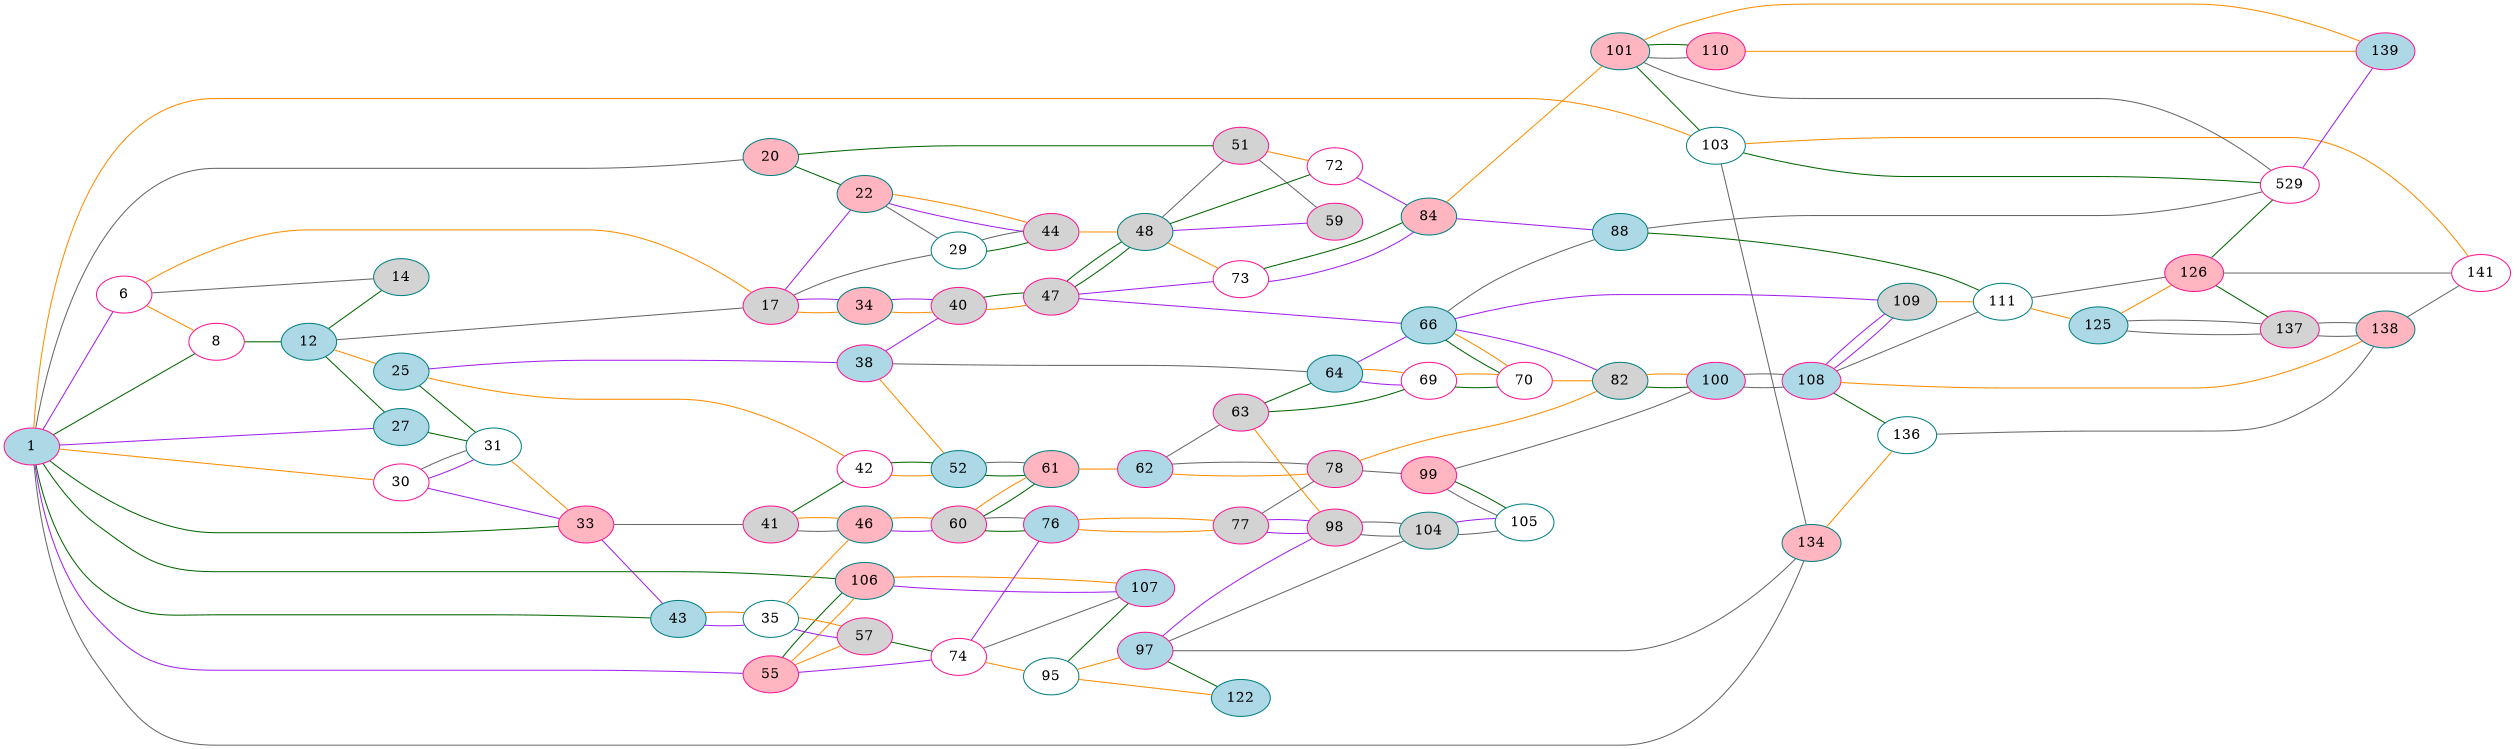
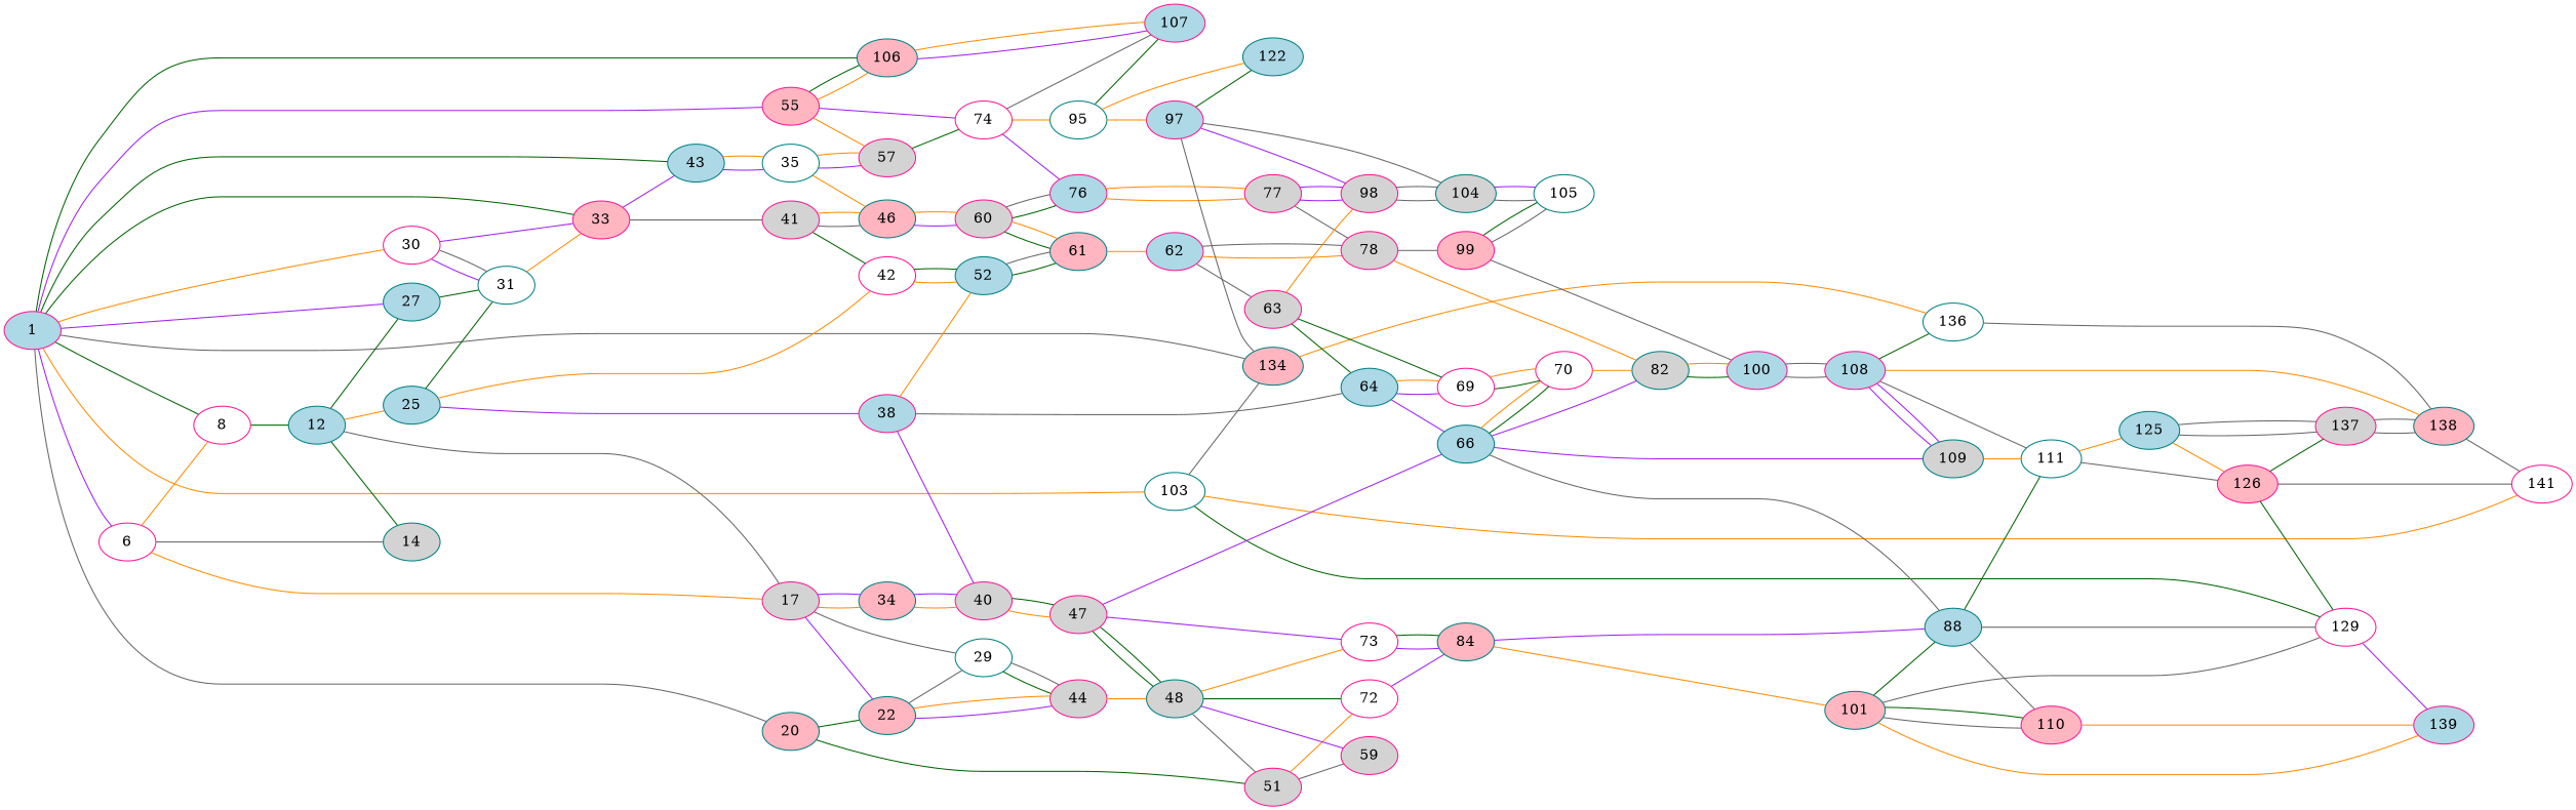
  graph {
    rankdir=LR
    node [color=deeppink fillcolor=lightblue style=filled]
    edge [color=darkorange]
    1 [super="+9+2"]
    6 [fillcolor=white super="+7"]
    8 [fillcolor=white super="+11"]
    20 [color=teal fillcolor=lightpink super="+21"]
    27 [color=teal]
    30 [fillcolor=white]
    33 [fillcolor=lightpink super="+35"]
    43 [color=teal]
    55 [fillcolor=lightpink super="+56"]
    103 [color=teal fillcolor=white super="+143"]
    106 [color=teal fillcolor=lightpink]
    134 [color=teal fillcolor=lightpink super="+135"]
    14 [color=teal fillcolor=lightgrey]
    17 [fillcolor=lightgrey super="+18"]
    12 [color=teal super="+13+24"]
    22 [color=teal fillcolor=lightpink super="+23"]
    51 [fillcolor=lightgrey super="+53"]
    31 [color=teal fillcolor=white super="+32"]
    41 [fillcolor=lightgrey]
    n20 [color=teal fillcolor=white label=35]
    57 [fillcolor=lightgrey]
    74 [fillcolor=white super="+75+93"]
-   129 [fillcolor=white super="+130" label=529]
+   129 [fillcolor=white super="+130"]
    141 [fillcolor=white]
    107
    136 [color=teal fillcolor=white]
    29 [color=teal fillcolor=white]
    34 [color=teal fillcolor=lightpink]
    25 [color=teal super="+37+26"]
    38 [super="+39"]
    42 [fillcolor=white]
    44 [fillcolor=lightgrey]
    40 [fillcolor=lightgrey]
    59 [fillcolor=lightgrey]
    72 [fillcolor=white]
    48 [color=teal fillcolor=lightgrey super="+58+49"]
    52 [color=teal]
    64 [color=teal super="+65"]
    46 [color=teal fillcolor=lightpink]
    47 [fillcolor=lightgrey super="+68"]
    61 [color=teal fillcolor=lightpink]
    66 [color=teal super="+67"]
    69 [fillcolor=white]
    73 [fillcolor=white]
    60 [fillcolor=lightgrey]
    76
    70 [fillcolor=white]
    82 [color=teal fillcolor=lightgrey super="+83"]
    88 [color=teal super="+89"]
    109 [color=teal fillcolor=lightgrey]
    84 [color=teal fillcolor=lightpink super="+91+85"]
    62
    95 [color=teal fillcolor=white super="+96"]
    77 [fillcolor=lightgrey]
    63 [fillcolor=lightgrey super="+79"]
    78 [fillcolor=lightgrey super="+80"]
    98 [fillcolor=lightgrey]
    99 [fillcolor=lightpink]
    100
    110 [fillcolor=lightpink]
    111 [color=teal fillcolor=white super="+112+115"]
    101 [color=teal fillcolor=lightpink super="+102"]
    97 [super="+118"]
    122 [color=teal super="+132"]
    104 [color=teal fillcolor=lightgrey]
    105 [color=teal fillcolor=white]
    108 [super="+113"]
    139
    125 [color=teal]
    126 [fillcolor=lightpink super="+127"]
    138 [color=teal fillcolor=lightpink super="+140"]
    137 [fillcolor=lightgrey]
    1 -- 6 [color=purple]
    1 -- 8 [color=darkgreen]
    1 -- 20 [color=gray40]
    1 -- 27 [color=purple]
    1 -- 30
    1 -- 33 [color=darkgreen]
    1 -- 43 [color=darkgreen]
    1 -- 55 [color=purple]
    1 -- 103 [weight=2]
    1 -- 106 [color=darkgreen]
    1 -- 134 [color=gray40]
    6 -- 8
    6 -- 14 [color=gray40]
    6 -- 17
    8 -- 12 [color=darkgreen]
    20 -- 22 [color=darkgreen]
    20 -- 51 [color=darkgreen weight=2]
    27 -- 31 [color=darkgreen]
    30 -- 33 [color=purple]
    30 -- 31 [color=purple]
    30 -- 31 [color=gray40]
    33 -- 43 [color=purple]
    33 -- 41 [color=gray40]
    43 -- n20 [color=purple]
    43 -- n20
    55 -- 106
    55 -- 106 [color=darkgreen]
    55 -- 57
    55 -- 74 [color=purple]
    103 -- 134 [color=gray40]
    103 -- 129 [color=darkgreen]
    103 -- 141
    106 -- 107 [color=purple]
    106 -- 107
    134 -- 136
    17 -- 22 [color=purple]
    17 -- 29 [color=gray40]
    17 -- 34 [weight=2]
    17 -- 34 [color=purple]
    12 -- 27 [color=darkgreen]
    12 -- 14 [color=darkgreen weight=2]
    12 -- 17 [color=gray40]
    12 -- 25 [weight=2]
    22 -- 29 [color=gray40]
    22 -- 44 [color=purple]
    22 -- 44
    51 -- 59 [color=gray40]
    51 -- 72
    31 -- 33
    41 -- 42 [color=darkgreen]
    41 -- 46 [color=gray40]
    41 -- 46
    n20 -- 57 [color=purple]
    n20 -- 57
    n20 -- 46
    57 -- 74 [color=darkgreen]
    74 -- 107 [color=gray40]
    74 -- 76 [color=purple]
    74 -- 95 [weight=2]
    129 -- 139 [color=purple]
    136 -- 138 [color=gray40]
    29 -- 44 [color=darkgreen]
    29 -- 44 [color=gray40]
    34 -- 40
    34 -- 40 [color=purple]
    25 -- 31 [color=darkgreen]
    25 -- 38 [color=purple]
    25 -- 42
    38 -- 40 [color=purple]
    38 -- 52
    38 -- 64 [color=gray40]
    42 -- 52
    42 -- 52 [color=darkgreen]
    44 -- 48
    40 -- 47
    40 -- 47 [color=darkgreen]
    72 -- 84 [color=purple]
    48 -- 51 [color=gray40]
    48 -- 59 [color=purple weight=2]
    48 -- 72 [color=darkgreen]
    48 -- 73
    52 -- 61 [color=darkgreen]
    52 -- 61 [color=gray40]
    64 -- 66 [color=purple]
    64 -- 69 [color=purple]
    64 -- 69
    46 -- 60 [color=purple]
    46 -- 60
    47 -- 48 [color=darkgreen]
    47 -- 48 [color=darkgreen]
    47 -- 66 [color=purple]
    47 -- 73 [color=purple]
    61 -- 62
    66 -- 70 [color=darkgreen]
    66 -- 70
    66 -- 82 [color=purple]
    66 -- 88 [color=gray40]
    66 -- 109 [color=purple]
    69 -- 70 [color=darkgreen]
    69 -- 70
    73 -- 84 [color=purple]
    73 -- 84 [color=darkgreen]
    60 -- 61 [color=darkgreen]
    60 -- 61
    60 -- 76 [color=darkgreen]
    60 -- 76 [color=gray40]
    76 -- 77
    76 -- 77
    70 -- 82
    82 -- 100 [color=darkgreen]
    82 -- 100
    88 -- 129 [color=gray40]
+   88 -- 110 [color=gray40]
    88 -- 111 [color=darkgreen]
    109 -- 111
    84 -- 88 [color=purple]
    84 -- 101
    62 -- 63 [color=gray40]
    62 -- 78
    62 -- 78 [color=gray40]
    95 -- 107 [color=darkgreen]
    95 -- 97 [weight=2]
    95 -- 122 [weight=2]
    77 -- 78 [color=gray40]
    77 -- 98 [color=purple]
    77 -- 98 [color=purple]
    63 -- 64 [color=darkgreen]
    63 -- 69 [color=darkgreen]
    63 -- 98
    78 -- 82
    78 -- 99 [color=gray40]
    98 -- 104 [color=gray40]
    98 -- 104 [color=gray40]
    99 -- 100 [color=gray40]
    99 -- 105 [color=gray40]
    99 -- 105 [color=darkgreen]
    100 -- 108 [color=gray40]
    100 -- 108 [color=gray40]
    110 -- 139
    111 -- 125
    111 -- 126 [color=gray40]
-   101 -- 103 [color=darkgreen]
+   101 -- 88 [color=darkgreen]
    101 -- 129 [color=gray40]
    101 -- 110 [color=gray40]
    101 -- 110 [color=darkgreen]
    101 -- 139
    97 -- 134 [color=gray40]
    97 -- 98 [color=purple]
    97 -- 122 [color=darkgreen weight=2]
    97 -- 104 [color=gray40]
    104 -- 105 [color=gray40]
    104 -- 105 [color=purple]
    108 -- 136 [color=darkgreen]
    108 -- 109 [color=purple]
    108 -- 109 [color=purple]
    108 -- 111 [color=gray40]
    108 -- 138
    125 -- 126
    125 -- 137 [color=gray40]
    125 -- 137 [color=gray40]
    126 -- 129 [color=darkgreen]
    126 -- 141 [color=gray40]
    126 -- 137 [color=darkgreen]
    138 -- 141 [color=gray40]
    137 -- 138 [color=gray40]
    137 -- 138 [color=gray40]
  }
